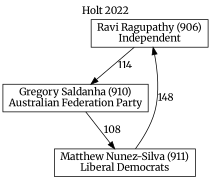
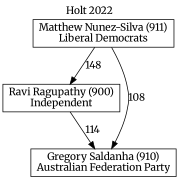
  digraph {
    fontname=Merriweather
    label="Holt 2022"
    labelloc=t
    mclimit=10
    node [fontname=Merriweather shape=box]
    edge [fontname=Merriweather]
-   n1 [label="Ravi Ragupathy (906)\nIndependent"]
+   n1 [label="Ravi Ragupathy (900)\nIndependent"]
    n2 [label="Gregory Saldanha (910)\nAustralian Federation Party"]
    n3 [label="Matthew Nunez-Silva (911)\nLiberal Democrats"]
    n1 -> n2 [label=114]
-   n2 -> n3 [label=108]
+   n3 -> n2 [label=108]
    n3 -> n1 [label=148]
  }
